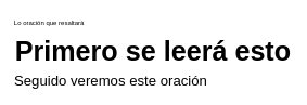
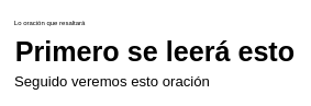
  <mxCell id="0" />
  <mxCell id="1" parent="0" />
  <mxCell id="2" value="&lt;font style=&quot;font-size: 42px;&quot;&gt;&lt;b&gt;Primero se leerá esto&lt;/b&gt;&lt;/font&gt;" style="text;html=1;strokeColor=none;fillColor=none;align=center;verticalAlign=middle;whiteSpace=wrap;rounded=0;" vertex="1" parent="1"><mxGeometry x="20" y="60" width="430" height="40" as="geometry" /></mxCell>
  <mxCell id="3" value="&lt;font style=&quot;font-size: 10px;&quot;&gt;Lo oración que resaltará&lt;/font&gt;" style="text;html=1;strokeColor=none;fillColor=none;align=center;verticalAlign=middle;whiteSpace=wrap;rounded=0;" vertex="1" parent="1"><mxGeometry x="20" y="20" width="110" height="30" as="geometry" /></mxCell>
- <mxCell id="4" value="&lt;font style=&quot;font-size: 22px;&quot;&gt;Seguido veremos este oración&lt;/font&gt;" style="text;html=1;strokeColor=none;fillColor=none;align=center;verticalAlign=middle;whiteSpace=wrap;rounded=0;" vertex="1" parent="1"><mxGeometry x="20" y="110" width="300" height="30" as="geometry" /></mxCell>
+ <mxCell id="4" value="&lt;font style=&quot;font-size: 22px;&quot;&gt;Seguido veremos esto oración&lt;/font&gt;" style="text;html=1;strokeColor=none;fillColor=none;align=center;verticalAlign=middle;whiteSpace=wrap;rounded=0;" vertex="1" parent="1"><mxGeometry x="20" y="110" width="300" height="30" as="geometry" /></mxCell>
